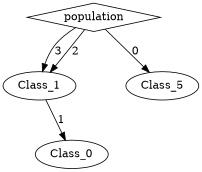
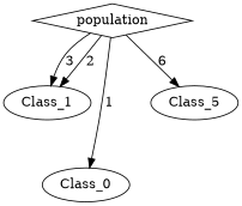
  digraph {
    n1 [label=Class_1]
    n2 [label=Class_0]
    n3 [label=Class_5]
    n4 [label=population shape=diamond]
    n4 -> n1 [label=3]
    n4 -> n1 [label=2]
-   n1 -> n2 [label=1]
-   n4 -> n3 [label=0]
+   n4 -> n2 [label=1]
+   n4 -> n3 [label=6]
  }
